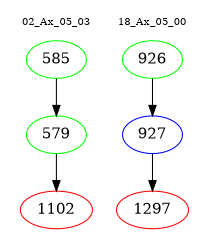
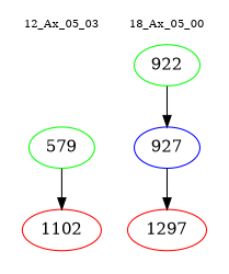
  digraph {
    node [color=green]
    edge [color=black]
-   n1 [label=585]
    n2 [label=579]
    n3 [color=red label=1102]
-   n4 [label=926]
+   n4 [label=922]
    n5 [color=blue label=927]
    n6 [color=red label=1297]
    subgraph cluster_1 {
      color=white
      fontsize=10
-     label="02_Ax_05_03"
-     n1
+     label="12_Ax_05_03"
      n2
      n3
    }
    subgraph cluster_2 {
      color=white
      fontsize=10
      label="18_Ax_05_00"
      n4
      n5
      n6
    }
-   n1 -> n2
    n2 -> n3
    n4 -> n5
    n5 -> n6
  }
